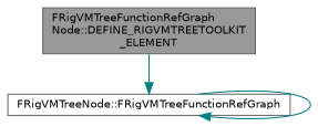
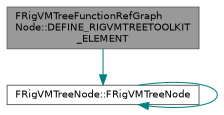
  digraph {
    rankdir=TB
    node [fontname=Helvetica fontsize=10 shape=box style=filled]
    edge [color=teal fontname=Helvetica fontsize=10 labelfontname=Helvetica labelfontsize=10 style=solid]
    n1 [color=gray40 fillcolor=grey60 fontcolor=black height=0.2 label="FRigVMTreeFunctionRefGraph\lNode::DEFINE_RIGVMTREETOOLKIT\l_ELEMENT" width=0.4]
-   n2 [color=grey40 fillcolor=white height=0.2 label="FRigVMTreeNode::FRigVMTreeFunctionRefGraph" width=0.4]
+   n2 [color=grey40 fillcolor=white height=0.2 label="FRigVMTreeNode::FRigVMTreeNode" width=0.4]
    n1 -> n2
    n2 -> n2
  }
